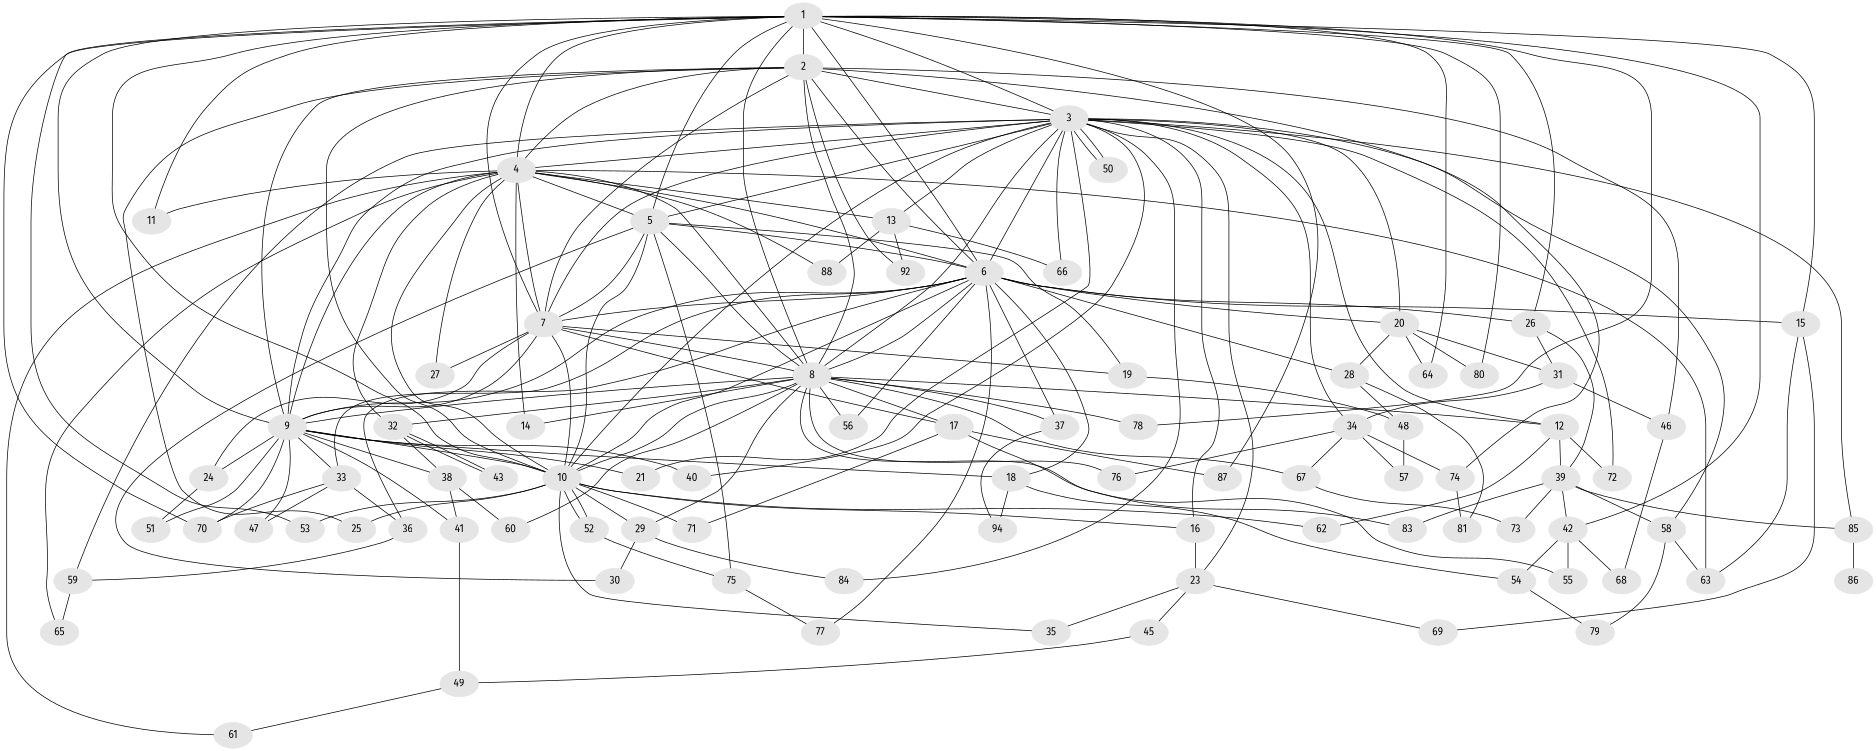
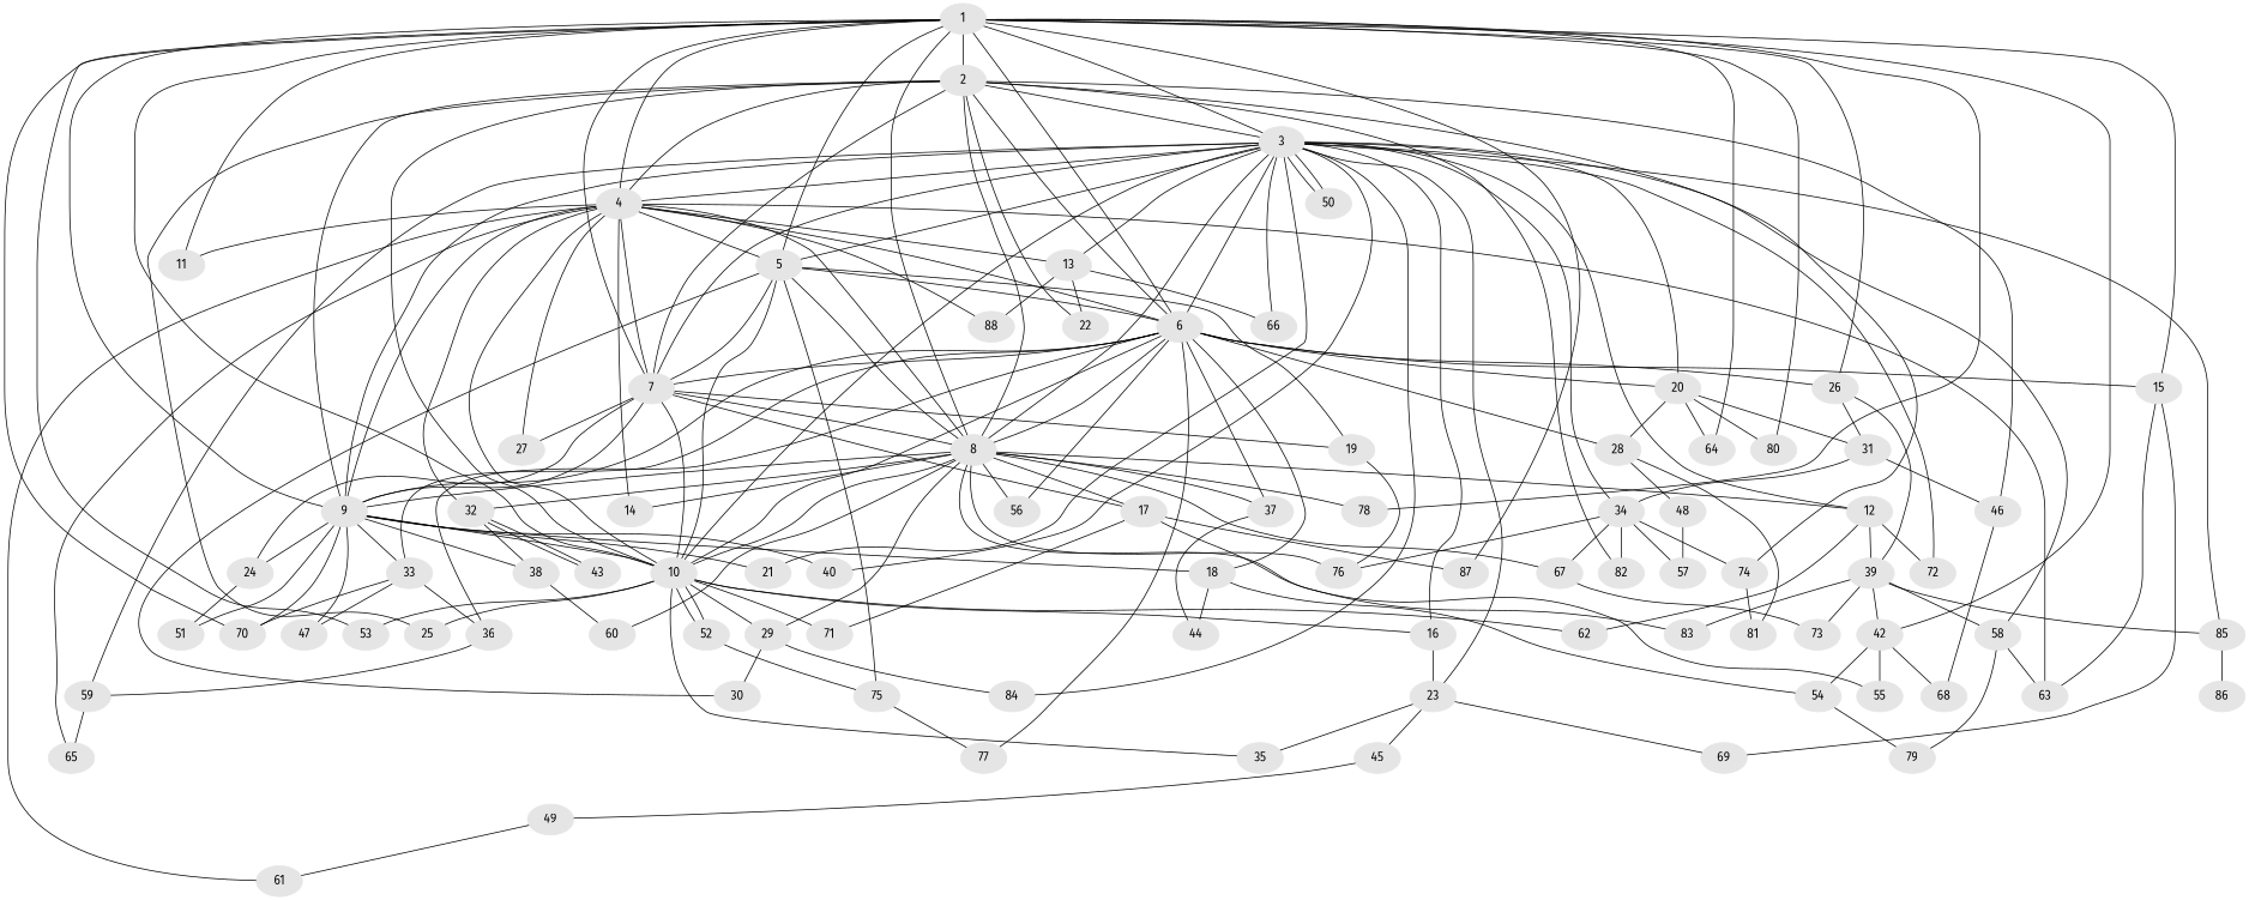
  graph {
    fontname="Fira Sans"
    node [color=gray90 fontname="Fira Sans" style=filled]
    edge [fontname="Fira Sans"]
    1
    2
    3
    4
    5
    6
    7
    8
    9
    10
    11
    15
    26
    42
    53
    64
    70
    78
    80
    87
-   22 [label=92]
+   22
    25
    46
    74
+   82
    12
    13
    16
    20
    21
    23
    34
    40
    50
    58
    59
    66
    72
    84
    85
    14
    27
    32
    61
    63
    65
    88
    19
    30
    75
    18
    28
    33
    36
    37
    56
    77
    17
    24
    29
    60
    67
    76
    83
    38
-   41
    47
    51
    35
    52
    62
    71
    69
    39
    31
    55
    54
    68
    81
    45
    57
    79
    86
    43
    48
-   44 [label=94]
+   44
    73
    49
    1 -- 2
    1 -- 3
    1 -- 4
    1 -- 5
    1 -- 6
    1 -- 7
    1 -- 8
    1 -- 9
    1 -- 10
    1 -- 11
    1 -- 15
    1 -- 26
    1 -- 42
    1 -- 53
    1 -- 64
    1 -- 70
    1 -- 78
    1 -- 80
    1 -- 87
    2 -- 3
    2 -- 4
    2 -- 6
    2 -- 7
    2 -- 8
    2 -- 9
    2 -- 10
    2 -- 22
    2 -- 25
    2 -- 46
    2 -- 74
+   2 -- 82
    3 -- 4
    3 -- 5
    3 -- 6
    3 -- 7
    3 -- 8
    3 -- 9
    3 -- 10
    3 -- 12
    3 -- 13
    3 -- 16
    3 -- 20
    3 -- 21
    3 -- 23
    3 -- 34
    3 -- 40
    3 -- 50
    3 -- 50
    3 -- 58
    3 -- 59
    3 -- 66
    3 -- 72
    3 -- 84
    3 -- 85
    4 -- 5
    4 -- 6
    4 -- 7
    4 -- 8
    4 -- 9
    4 -- 10
    4 -- 11
    4 -- 13
    4 -- 14
    4 -- 27
    4 -- 32
    4 -- 61
    4 -- 63
    4 -- 65
    4 -- 88
    5 -- 6
    5 -- 7
    5 -- 8
    5 -- 10
    5 -- 19
    5 -- 30
    5 -- 75
    6 -- 7
    6 -- 8
    6 -- 9
    6 -- 10
    6 -- 15
    6 -- 26
    6 -- 20
    6 -- 18
    6 -- 28
    6 -- 33
    6 -- 36
    6 -- 37
    6 -- 56
    6 -- 77
    7 -- 8
    7 -- 9
    7 -- 10
    7 -- 27
    7 -- 19
    7 -- 17
    7 -- 24
    8 -- 9
    8 -- 10
    8 -- 78
    8 -- 12
    8 -- 14
    8 -- 32
    8 -- 37
    8 -- 56
    8 -- 17
    8 -- 29
    8 -- 60
    8 -- 67
    8 -- 76
    8 -- 83
    9 -- 10
    9 -- 70
    9 -- 21
    9 -- 40
    9 -- 18
    9 -- 33
    9 -- 24
    9 -- 38
-   9 -- 41
    9 -- 47
    9 -- 51
    10 -- 53
    10 -- 25
    10 -- 16
    10 -- 29
    10 -- 35
    10 -- 52
    10 -- 52
    10 -- 62
    10 -- 71
    15 -- 63
    15 -- 69
    26 -- 39
    26 -- 31
    42 -- 55
    42 -- 54
    42 -- 68
    46 -- 68
    74 -- 81
    12 -- 72
    12 -- 62
    12 -- 39
    13 -- 22
    13 -- 66
    13 -- 88
    16 -- 23
    20 -- 64
    20 -- 80
    20 -- 28
    20 -- 31
    23 -- 35
    23 -- 69
    23 -- 45
    34 -- 74
+   34 -- 82
    34 -- 67
    34 -- 76
    34 -- 57
    58 -- 63
    58 -- 79
    59 -- 65
    85 -- 86
    32 -- 38
    32 -- 43
    32 -- 43
-   19 -- 48
+   19 -- 76
    75 -- 77
    18 -- 54
    18 -- 44
    28 -- 81
    28 -- 48
    33 -- 70
    33 -- 36
    33 -- 47
    36 -- 59
    37 -- 44
    17 -- 87
    17 -- 71
    17 -- 55
    24 -- 51
    29 -- 84
    29 -- 30
    67 -- 73
    38 -- 60
-   38 -- 41
-   41 -- 49
    52 -- 75
    39 -- 42
    39 -- 58
    39 -- 85
    39 -- 83
    39 -- 73
    31 -- 46
    31 -- 34
    54 -- 79
    45 -- 49
    48 -- 57
    49 -- 61
  }
